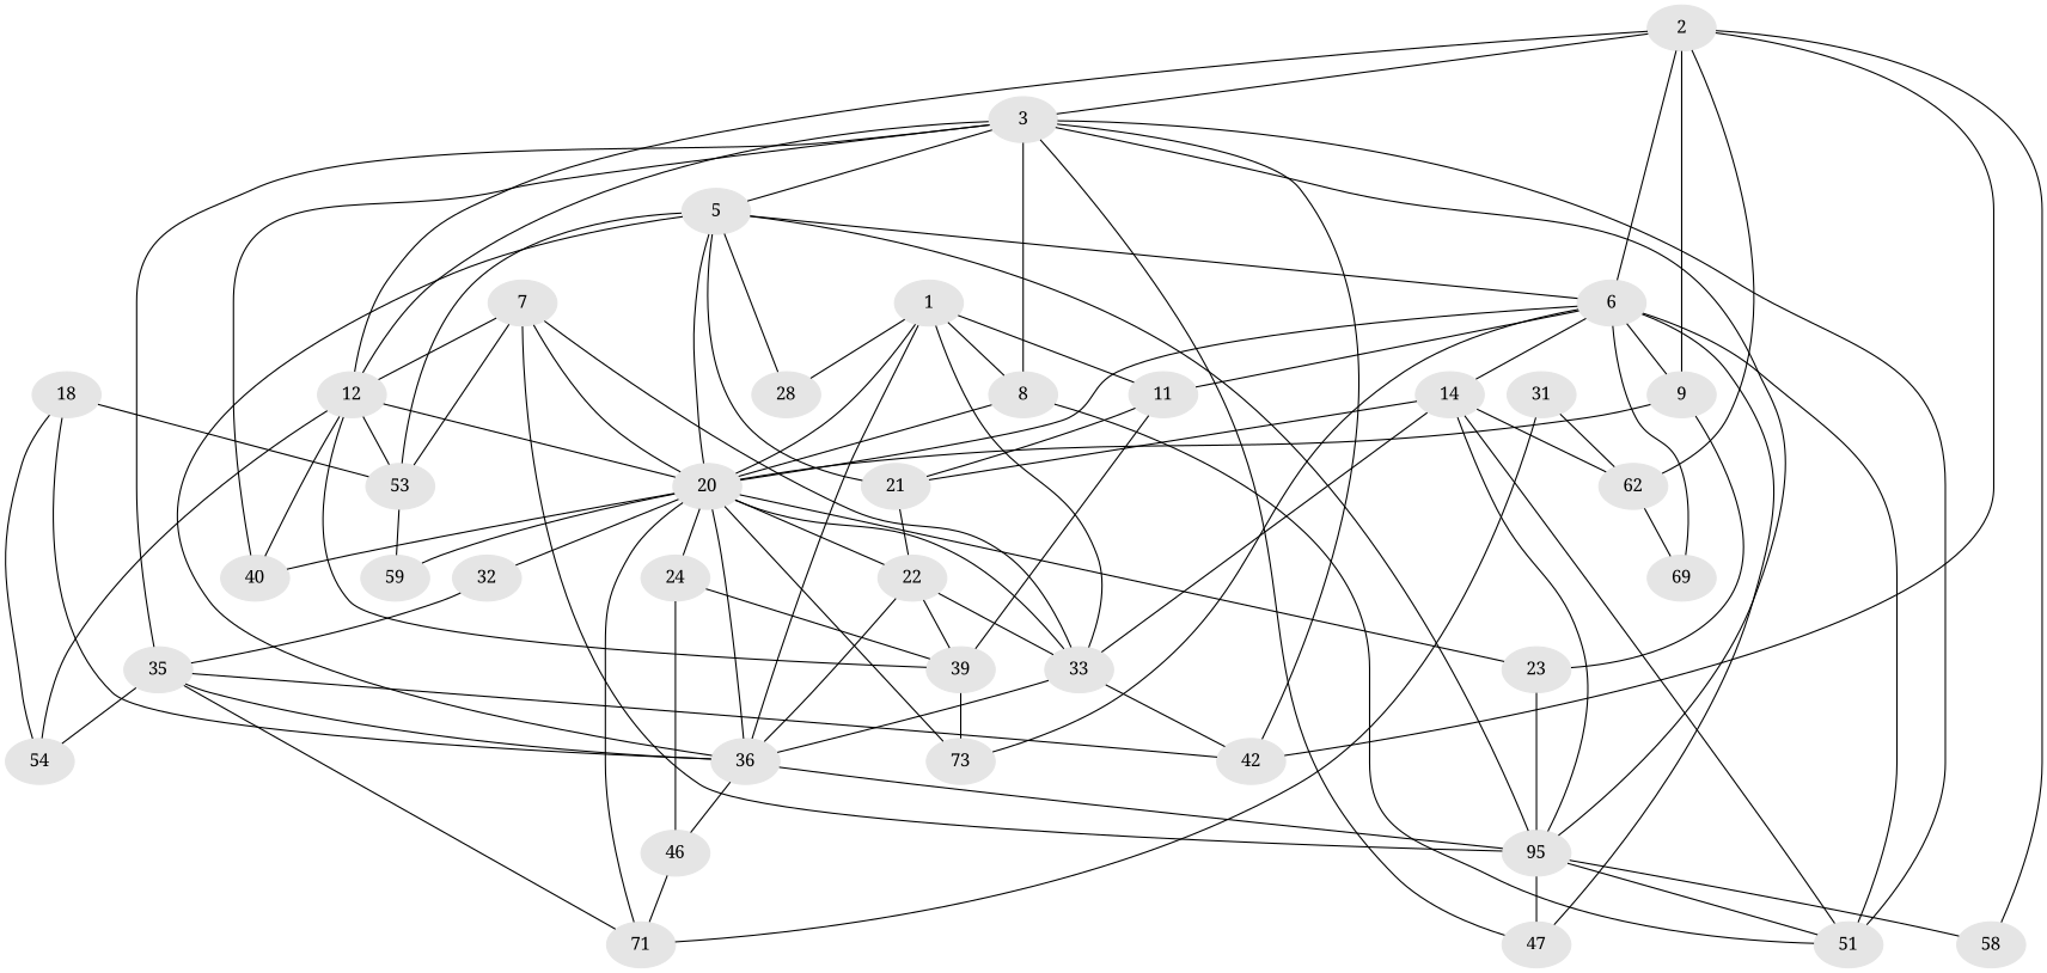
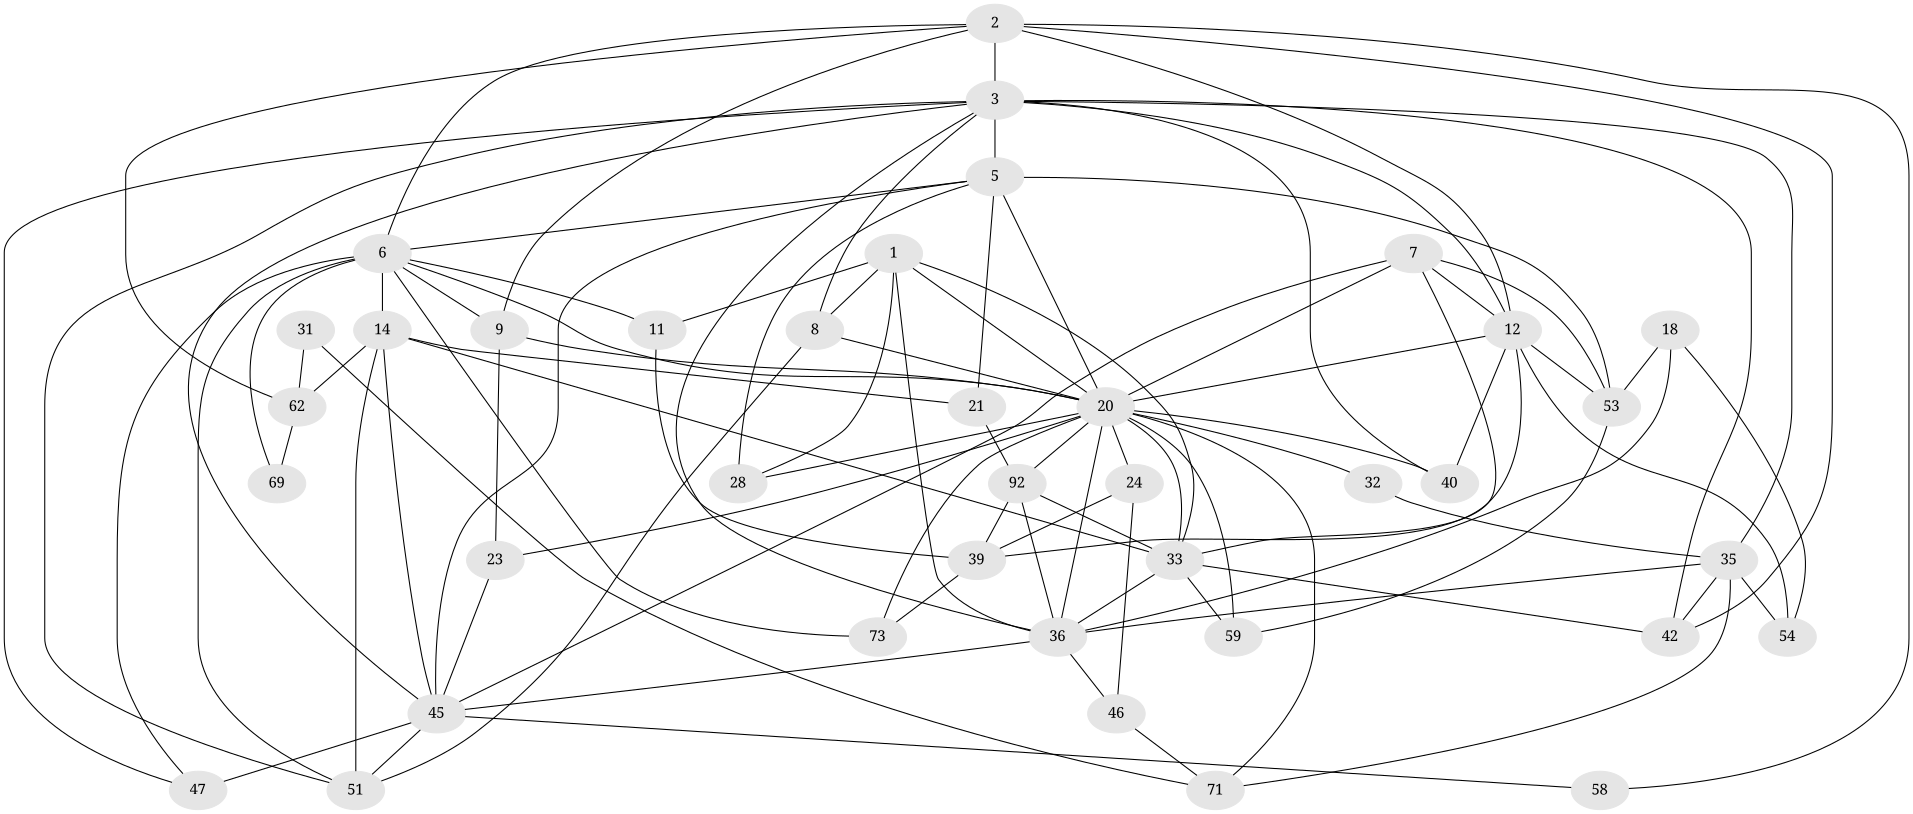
  graph {
    fontname="Noto Serif"
    node [color=gray90 fontname="Noto Serif" style=filled]
    edge [fontname="Noto Serif"]
    1 [super="+29"]
    8
    11
    20 [super="+27+34+37+30"]
    28
    33 [super="+57"]
    36 [super="+75+63+76"]
    51
    21
    39 [super="+64"]
    40
    73
    23
-   22
+   22 [label=92]
    24
    32 [super="+72"]
    59
    71
    42
-   45 [super="+77+55" label=95]
+   45 [super="+77+55"]
    46 [super="+67"]
    2 [super="+13"]
    3 [super="+74+15+4+38"]
    6 [super="+10"]
    9 [super="+16"]
    12 [super="+50"]
    58
    62
    5 [super="+56"]
    35 [super="+48"]
    47 [super="+49"]
    14 [super="+19"]
    69
    53 [super="+70"]
    54
    7 [super="+68"]
    18
    31
    1 -- 8
    1 -- 11
    1 -- 20
    1 -- 28
    1 -- 33
    1 -- 36
    8 -- 20
    8 -- 51
-   11 -- 21
    11 -- 39
+   20 -- 28
    20 -- 33
    20 -- 36 [weight=2]
    20 -- 40
    20 -- 73
    20 -- 23
    20 -- 22
    20 -- 24
    20 -- 32
    20 -- 59
    20 -- 71
    33 -- 36
+   33 -- 59
    33 -- 42
    36 -- 45
    36 -- 46
    21 -- 22
    39 -- 73
    23 -- 45 [weight=2]
    22 -- 33
    22 -- 36
    22 -- 39
    24 -- 39
    24 -- 46
    32 -- 35
    45 -- 51
    45 -- 58
    45 -- 47 [weight=2]
    46 -- 71
    2 -- 42 [weight=2]
    2 -- 3
    2 -- 6 [weight=3]
    2 -- 9
    2 -- 12 [weight=2]
    2 -- 58
    2 -- 62
    3 -- 8
-   5 -- 36
+   3 -- 36
    3 -- 51
    3 -- 40
    3 -- 42
    3 -- 45
    3 -- 12
    3 -- 5
    3 -- 35 [weight=2]
    3 -- 47
    6 -- 11 [weight=2]
    6 -- 20
    6 -- 51
    6 -- 73
    6 -- 9
    6 -- 47
    6 -- 14
    6 -- 69
    9 -- 20
    9 -- 23
    12 -- 20
    12 -- 39
    12 -- 40
    12 -- 53
    12 -- 54
    62 -- 69
    5 -- 20 [weight=2]
    5 -- 28
    5 -- 21
    5 -- 45
    5 -- 6
    5 -- 53
    35 -- 36
    35 -- 71
    35 -- 42
    35 -- 54
    14 -- 33
    14 -- 51
    14 -- 21
    14 -- 45
    14 -- 62
    53 -- 59
    7 -- 20
    7 -- 33
    7 -- 45
    7 -- 12
    7 -- 53
    18 -- 36
    18 -- 53
    18 -- 54
    31 -- 71
    31 -- 62
  }
